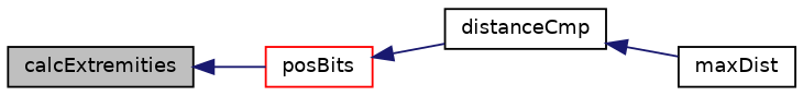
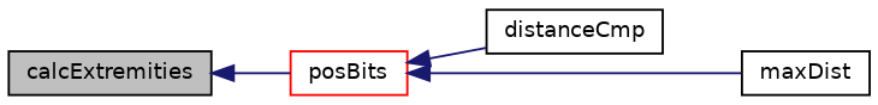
  digraph {
    rankdir=LR
    node [color=black fontname=Helvetica fontsize=10 shape=record]
    edge [color=midnightblue dir=back fontname=Helvetica fontsize=10 labelfontname=Helvetica labelfontsize=10 style=solid]
    n1 [fillcolor=grey75 fontcolor=black height=0.2 label=calcExtremities style=filled width=0.4]
    n2 [color=red height=0.2 label=posBits width=0.4]
    n3 [height=0.2 label=distanceCmp width=0.4]
    n4 [height=0.2 label=maxDist width=0.4]
    n1 -> n2
    n2 -> n3
-   n3 -> n4
+   n2 -> n4
  }
